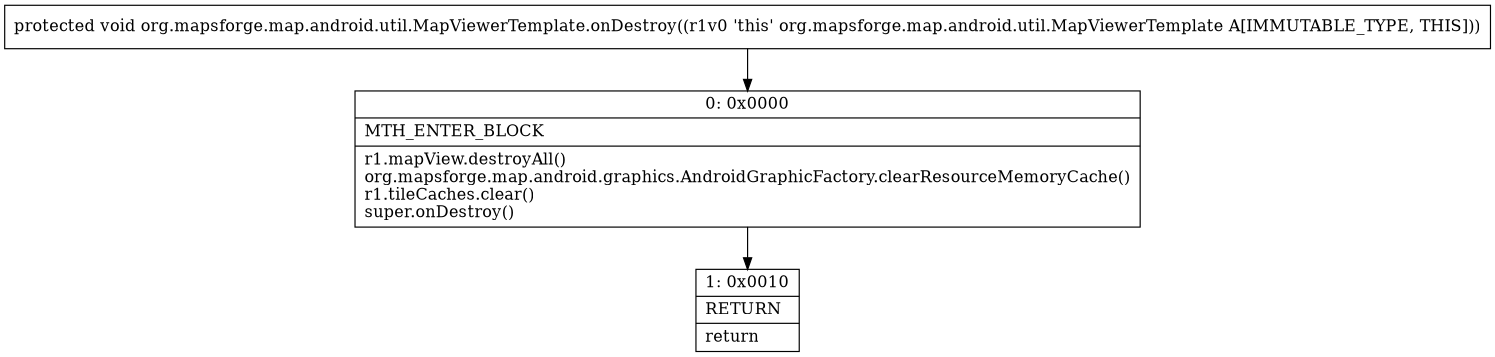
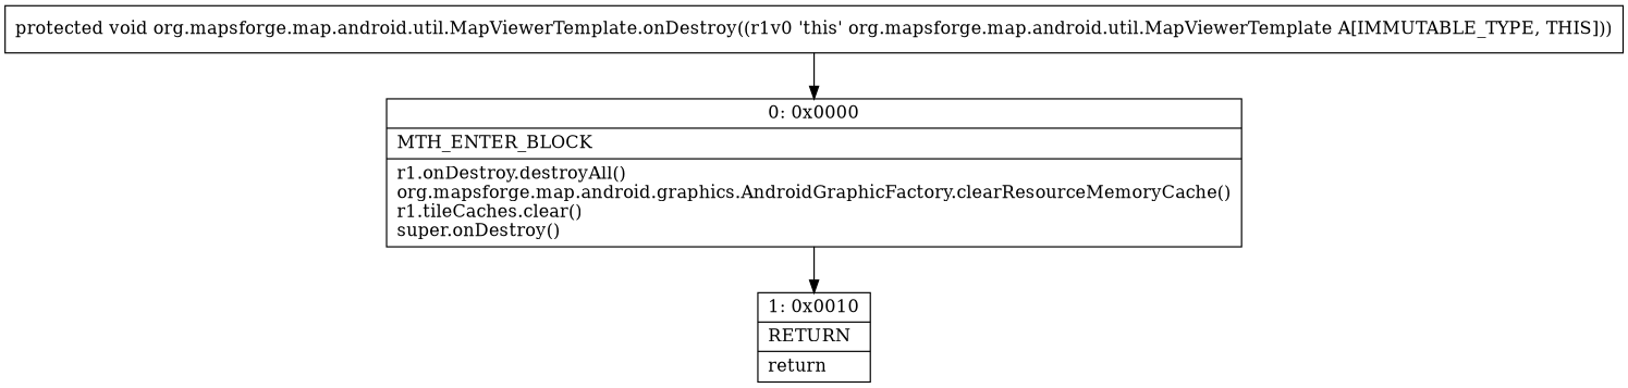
  digraph {
    node [shape=record]
-   n1 [label="{0\:\ 0x0000|MTH_ENTER_BLOCK\l|r1.mapView.destroyAll()\lorg.mapsforge.map.android.graphics.AndroidGraphicFactory.clearResourceMemoryCache()\lr1.tileCaches.clear()\lsuper.onDestroy()\l}"]
+   n1 [label="{0\:\ 0x0000|MTH_ENTER_BLOCK\l|r1.onDestroy.destroyAll()\lorg.mapsforge.map.android.graphics.AndroidGraphicFactory.clearResourceMemoryCache()\lr1.tileCaches.clear()\lsuper.onDestroy()\l}"]
    n2 [label="{1\:\ 0x0010|RETURN\l|return\l}"]
    n3 [label="{protected void org.mapsforge.map.android.util.MapViewerTemplate.onDestroy((r1v0 'this' org.mapsforge.map.android.util.MapViewerTemplate A[IMMUTABLE_TYPE, THIS])) }"]
    n1 -> n2
    n3 -> n1
  }
